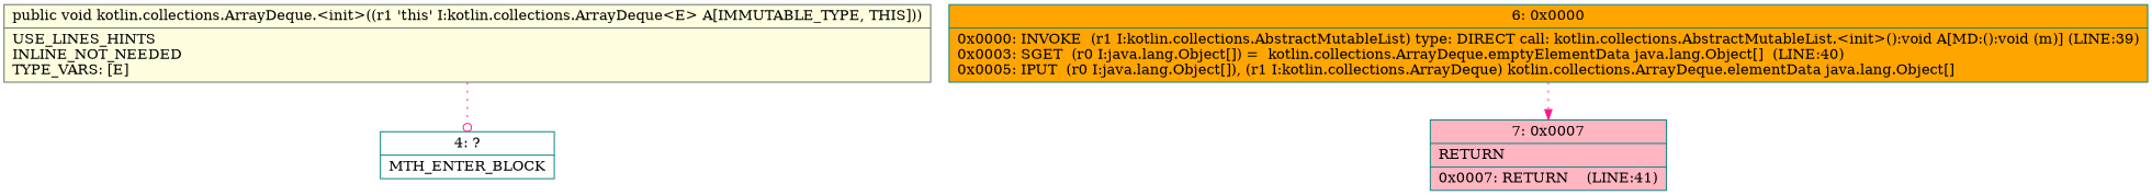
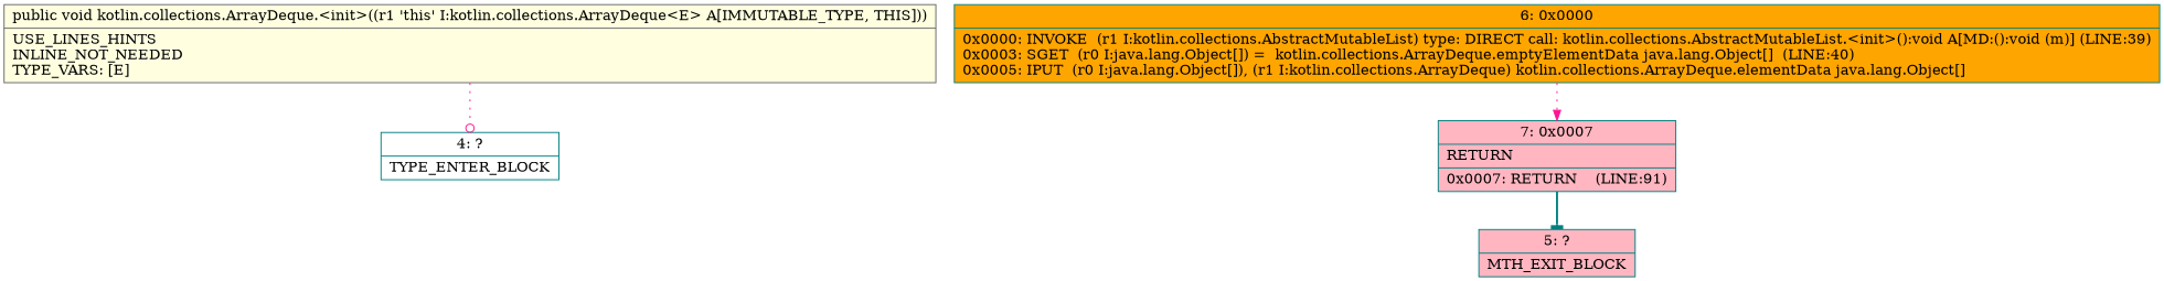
  digraph {
    node [color=teal fillcolor=lightpink shape=record style=filled]
    edge [color=deeppink style=dotted]
-   n1 [fillcolor=white label="{4\:\ ?|MTH_ENTER_BLOCK\l}"]
+   n1 [fillcolor=white label="{4\:\ ?|TYPE_ENTER_BLOCK\l}"]
    n2 [fillcolor=orange label="{6\:\ 0x0000|0x0000: INVOKE  (r1 I:kotlin.collections.AbstractMutableList) type: DIRECT call: kotlin.collections.AbstractMutableList.\<init\>():void A[MD:():void (m)] (LINE:39)\l0x0003: SGET  (r0 I:java.lang.Object[]) =  kotlin.collections.ArrayDeque.emptyElementData java.lang.Object[]  (LINE:40)\l0x0005: IPUT  (r0 I:java.lang.Object[]), (r1 I:kotlin.collections.ArrayDeque) kotlin.collections.ArrayDeque.elementData java.lang.Object[] \l}"]
-   n3 [label="{7\:\ 0x0007|RETURN\l|0x0007: RETURN    (LINE:41)\l}"]
+   n3 [label="{7\:\ 0x0007|RETURN\l|0x0007: RETURN    (LINE:91)\l}"]
+   n4 [label="{5\:\ ?|MTH_EXIT_BLOCK\l}"]
    n5 [color=gray40 fillcolor=lightyellow label="{public void kotlin.collections.ArrayDeque.\<init\>((r1 'this' I:kotlin.collections.ArrayDeque\<E\> A[IMMUTABLE_TYPE, THIS]))  | USE_LINES_HINTS\lINLINE_NOT_NEEDED\lTYPE_VARS: [E]\l}"]
    n2 -> n3 [arrowhead=normal]
+   n3 -> n4 [arrowhead=tee color=teal style=bold]
    n5 -> n1 [arrowhead=odot]
  }
